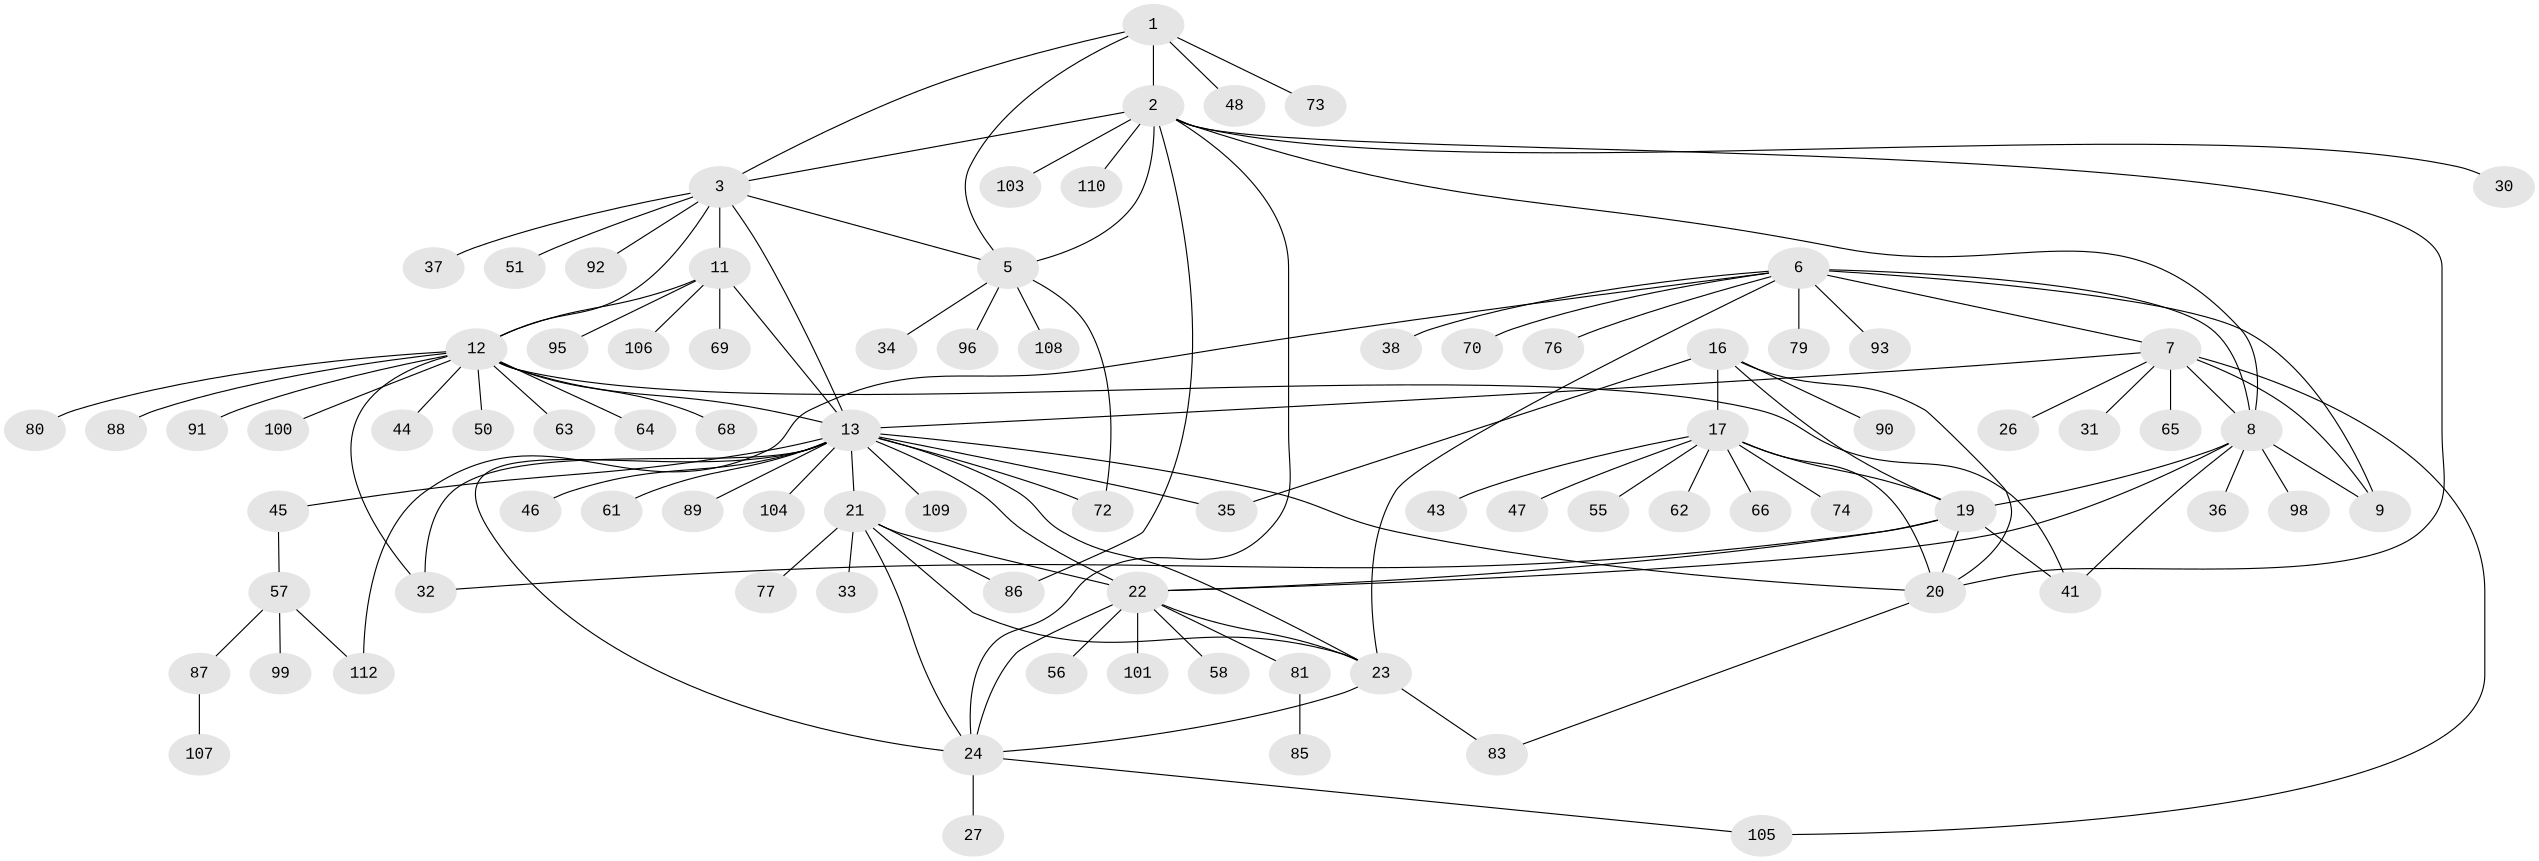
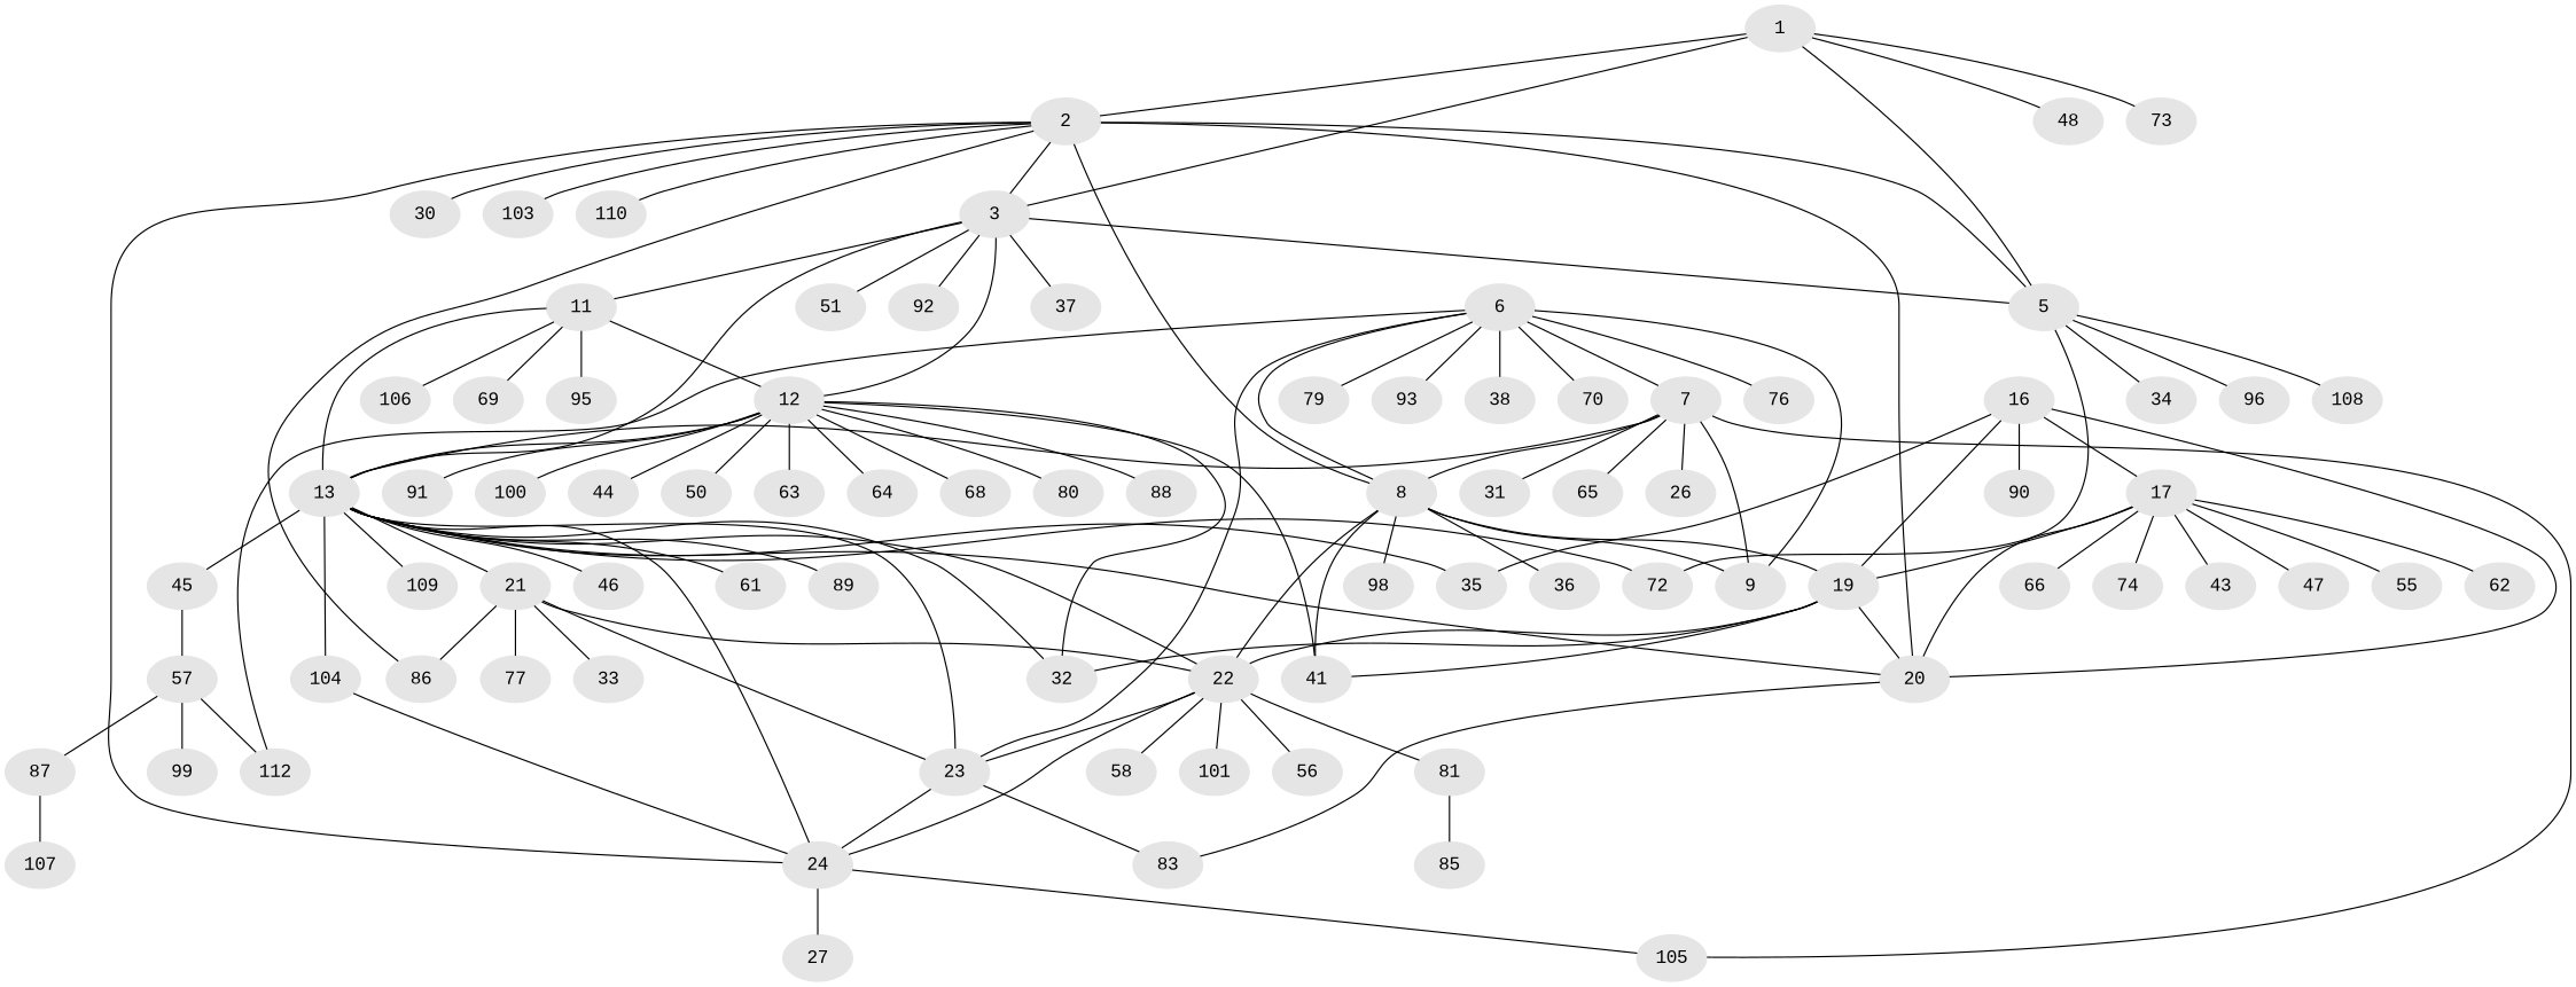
  graph {
    fontname="Liberation Mono"
    node [color=gray90 fontname="Liberation Mono" style=filled]
    edge [fontname="Liberation Mono"]
    1 [super="+40"]
    2 [super="+4"]
    3 [super="+15"]
    5 [super="+94"]
    48
    73
    8 [super="+49"]
    20 [super="+52"]
    24 [super="+97"]
    30 [super="+71"]
    86
    103
    110
    11 [super="+28"]
    12 [super="+14"]
    13 [super="+25"]
    37 [super="+60"]
    51 [super="+75"]
    92
    34
    72
    96
    108
    9
    19 [super="+39"]
    22 [super="+54"]
    36
    41 [super="+82"]
    98
    83
    105
    27
    69
    95
    106
    32 [super="+42"]
    44
    50 [super="+78"]
    63
    64
    68
    80
    88
    91
    100
    23
    21 [super="+111"]
    35 [super="+102"]
    45
    46
    61
    89
    104
    109
    6 [super="+59"]
    7 [super="+10"]
    38
    70
    76
    79
    93
    112
    26
    31
    65
    56
    58
    81
    101
    33
    77
    57 [super="+67"]
    17 [super="+18"]
    43
    47 [super="+84"]
    55
    62
    66
    74
    16
    90
    85
    87
    99
    107
    1 -- 2 [weight=2]
    1 -- 3
    1 -- 5
    1 -- 48
    1 -- 73
    2 -- 3 [weight=2]
    2 -- 5 [weight=2]
    2 -- 8
    2 -- 20 [weight=2]
    2 -- 24
    2 -- 30
    2 -- 86
    2 -- 103
    2 -- 110
    3 -- 5
    3 -- 11
    3 -- 12 [weight=2]
    3 -- 13
    3 -- 37
    3 -- 51
    3 -- 92
    5 -- 34
    5 -- 72
    5 -- 96
    5 -- 108
    8 -- 9
    8 -- 19
    8 -- 22
    8 -- 36
    8 -- 41
    8 -- 98
    20 -- 83
    24 -- 105
    24 -- 27
    11 -- 12 [weight=2]
    11 -- 13
    11 -- 69
    11 -- 95
    11 -- 106
    12 -- 13 [weight=2]
    12 -- 41
    12 -- 32
    12 -- 44
    12 -- 50
    12 -- 63
    12 -- 64
    12 -- 68
    12 -- 80
    12 -- 88
    12 -- 91
    12 -- 100
    13 -- 20
    13 -- 24
    13 -- 72
    13 -- 22
    13 -- 32
    13 -- 23
    13 -- 21
    13 -- 35
    13 -- 45
    13 -- 46
    13 -- 61
    13 -- 89
    13 -- 104
    13 -- 109
    19 -- 20
    19 -- 22
    19 -- 41
    19 -- 32
    22 -- 24
    22 -- 23
    22 -- 56
    22 -- 58
    22 -- 81
    22 -- 101
    23 -- 24
    23 -- 83
-   21 -- 24
+   104 -- 24
    21 -- 86
    21 -- 22
    21 -- 23
    21 -- 33
    21 -- 77
    45 -- 57
    6 -- 8
    6 -- 9
    6 -- 23
    6 -- 7 [weight=2]
    6 -- 38
    6 -- 70
    6 -- 76
    6 -- 79
    6 -- 93
    6 -- 112
    7 -- 8 [weight=2]
    7 -- 13
    7 -- 9 [weight=2]
    7 -- 105
    7 -- 26
    7 -- 31
    7 -- 65
    81 -- 85
    57 -- 112
    57 -- 87
    57 -- 99
    17 -- 20 [weight=2]
    17 -- 19 [weight=2]
    17 -- 43
    17 -- 47
    17 -- 55
    17 -- 62
    17 -- 66
    17 -- 74
    16 -- 20
    16 -- 19
    16 -- 35
    16 -- 17 [weight=2]
    16 -- 90
    87 -- 107
  }
